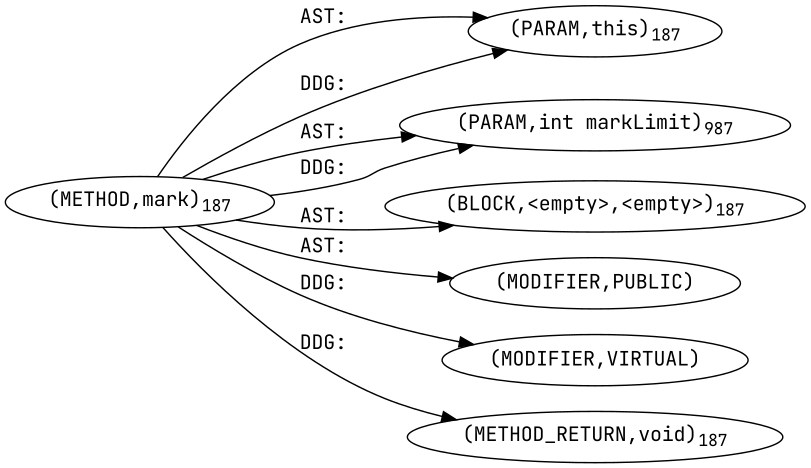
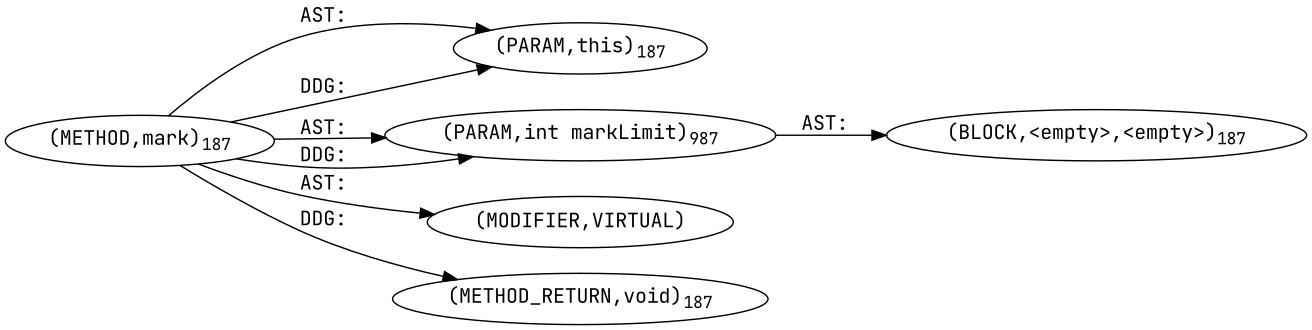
  digraph {
    fontname="JetBrains Mono"
    rankdir=LR
    node [fontname="JetBrains Mono"]
    edge [fontname="JetBrains Mono"]
    n1 [label=<(METHOD,mark)<SUB>187</SUB>>]
    n2 [label=<(PARAM,this)<SUB>187</SUB>>]
    n3 [label=<(PARAM,int markLimit)<SUB>987</SUB>>]
    n4 [label=<(BLOCK,&lt;empty&gt;,&lt;empty&gt;)<SUB>187</SUB>>]
-   n5 [label=<(MODIFIER,PUBLIC)>]
    n6 [label=<(MODIFIER,VIRTUAL)>]
    n7 [label=<(METHOD_RETURN,void)<SUB>187</SUB>>]
    n1 -> n2 [label="AST: "]
    n1 -> n2 [label="DDG: "]
    n1 -> n3 [label="AST: "]
    n1 -> n3 [label="DDG: "]
-   n1 -> n4 [label="AST: "]
-   n1 -> n5 [label="AST: "]
-   n1 -> n6 [label="DDG: "]
+   n3 -> n4 [label="AST: "]
+   n1 -> n6 [label="AST: "]
    n1 -> n7 [label="DDG: "]
  }
